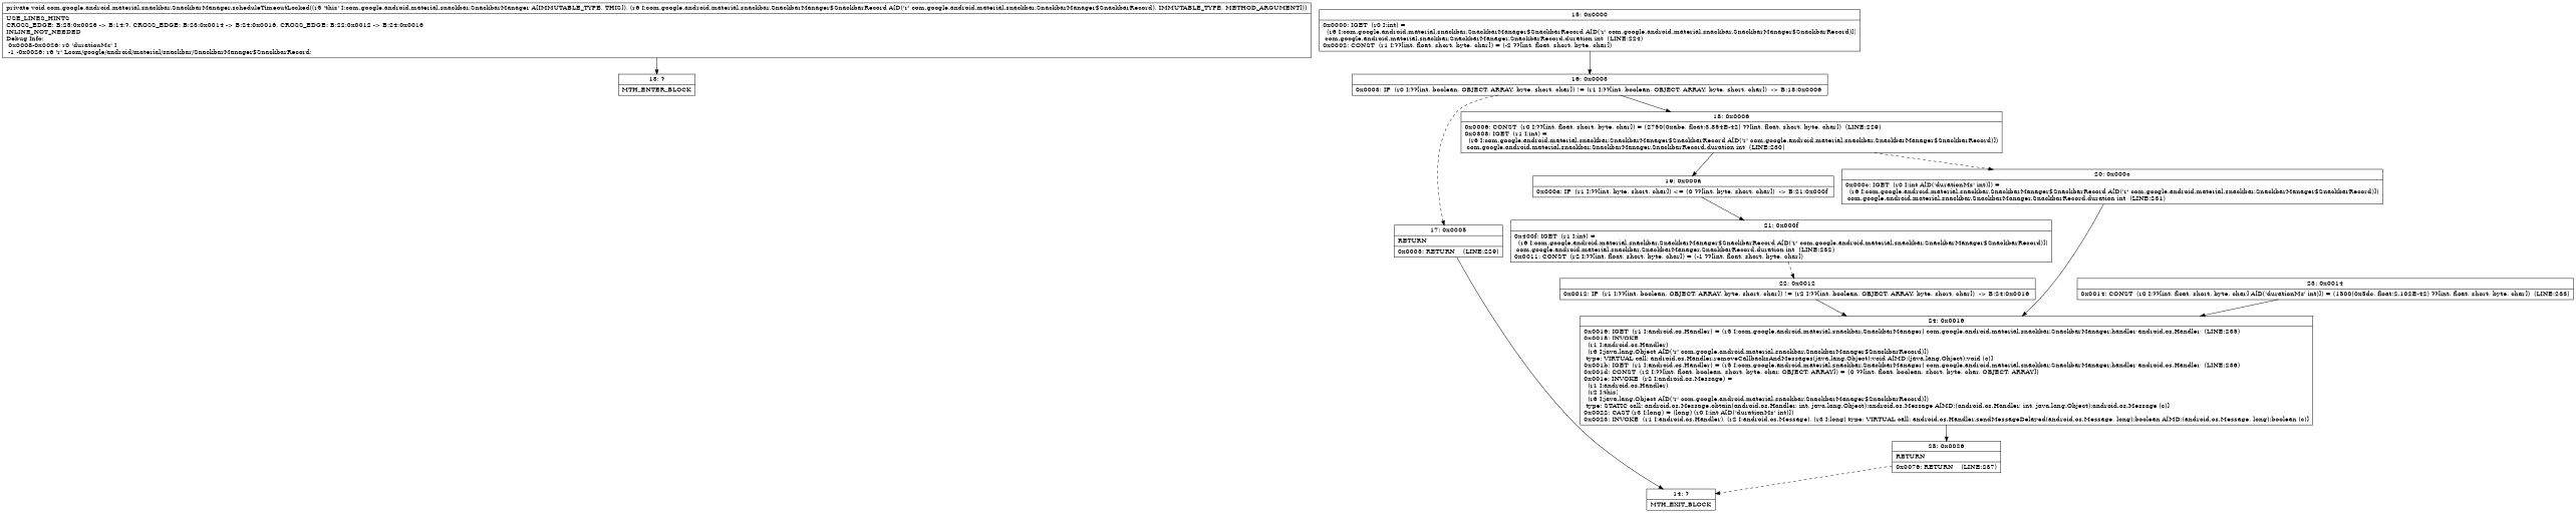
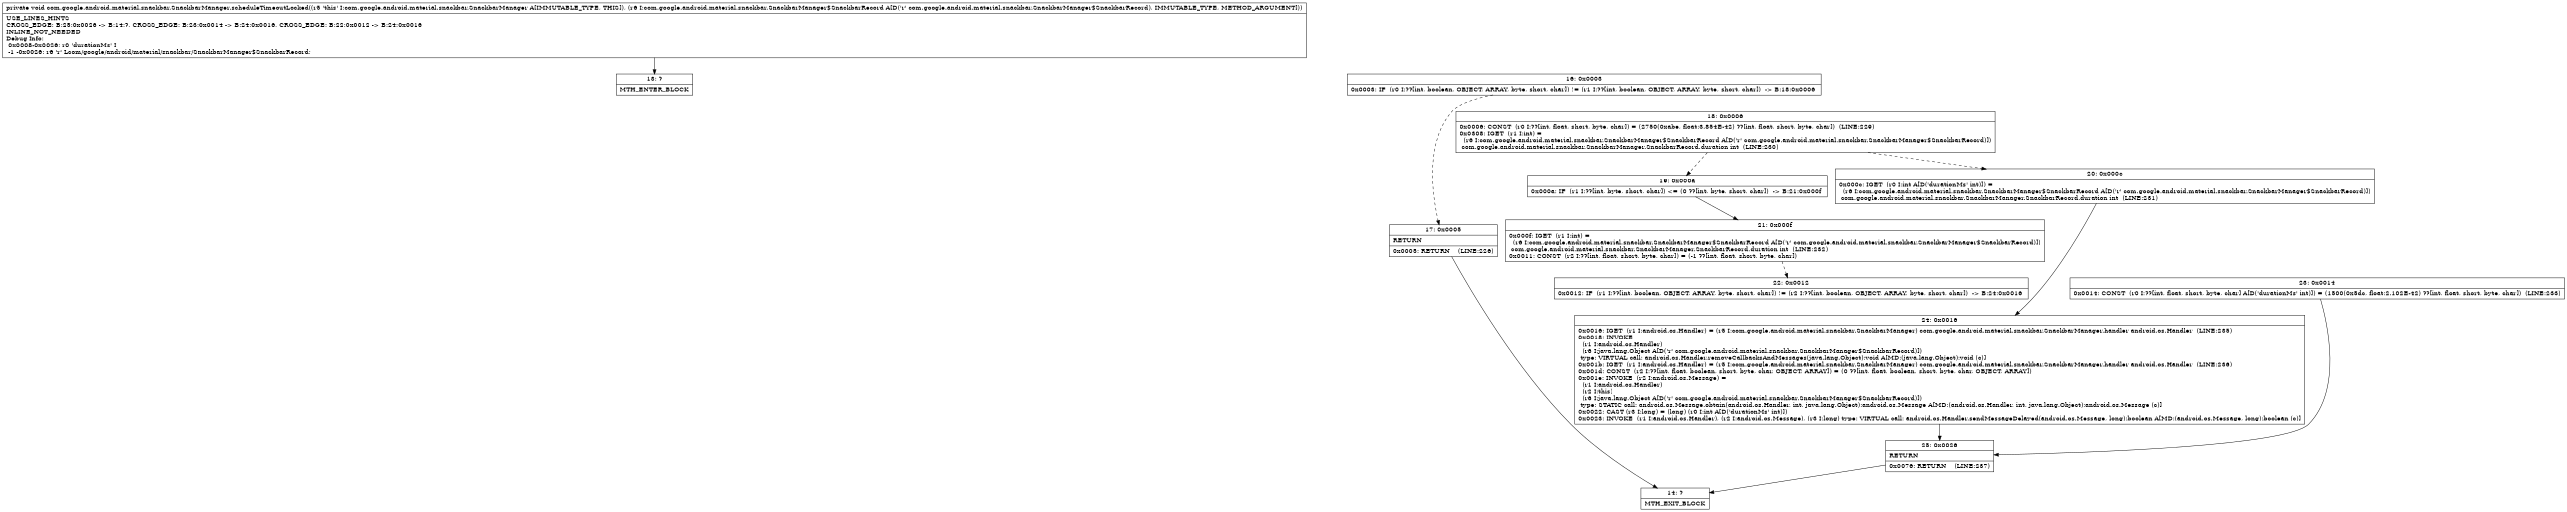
  digraph {
    node [shape=record]
    n1 [label="{13\:\ ?|MTH_ENTER_BLOCK\l}"]
-   n2 [label="{15\:\ 0x0000|0x0000: IGET  (r0 I:int) = \l  (r6 I:com.google.android.material.snackbar.SnackbarManager$SnackbarRecord A[D('r' com.google.android.material.snackbar.SnackbarManager$SnackbarRecord)])\l com.google.android.material.snackbar.SnackbarManager.SnackbarRecord.duration int  (LINE:224)\l0x0002: CONST  (r1 I:??[int, float, short, byte, char]) = (\-2 ??[int, float, short, byte, char]) \l}"]
    n3 [label="{16\:\ 0x0003|0x0003: IF  (r0 I:??[int, boolean, OBJECT, ARRAY, byte, short, char]) != (r1 I:??[int, boolean, OBJECT, ARRAY, byte, short, char])  \-\> B:18:0x0006 \l}"]
-   n4 [label="{17\:\ 0x0005|RETURN\l|0x0005: RETURN    (LINE:229)\l}"]
+   n4 [label="{17\:\ 0x0005|RETURN\l|0x0005: RETURN    (LINE:226)\l}"]
    n5 [label="{18\:\ 0x0006|0x0006: CONST  (r0 I:??[int, float, short, byte, char]) = (2750(0xabe, float:3.854E\-42) ??[int, float, short, byte, char])  (LINE:229)\l0x0308: IGET  (r1 I:int) = \l  (r6 I:com.google.android.material.snackbar.SnackbarManager$SnackbarRecord A[D('r' com.google.android.material.snackbar.SnackbarManager$SnackbarRecord)])\l com.google.android.material.snackbar.SnackbarManager.SnackbarRecord.duration int  (LINE:230)\l}"]
    n6 [label="{14\:\ ?|MTH_EXIT_BLOCK\l}"]
    n7 [label="{19\:\ 0x000a|0x000a: IF  (r1 I:??[int, byte, short, char]) \<= (0 ??[int, byte, short, char])  \-\> B:21:0x000f \l}"]
    n8 [label="{20\:\ 0x000c|0x000c: IGET  (r0 I:int A[D('durationMs' int)]) = \l  (r6 I:com.google.android.material.snackbar.SnackbarManager$SnackbarRecord A[D('r' com.google.android.material.snackbar.SnackbarManager$SnackbarRecord)])\l com.google.android.material.snackbar.SnackbarManager.SnackbarRecord.duration int  (LINE:231)\l}"]
-   n9 [label="{21\:\ 0x000f|0x400f: IGET  (r1 I:int) = \l  (r6 I:com.google.android.material.snackbar.SnackbarManager$SnackbarRecord A[D('r' com.google.android.material.snackbar.SnackbarManager$SnackbarRecord)])\l com.google.android.material.snackbar.SnackbarManager.SnackbarRecord.duration int  (LINE:232)\l0x0011: CONST  (r2 I:??[int, float, short, byte, char]) = (\-1 ??[int, float, short, byte, char]) \l}"]
+   n9 [label="{21\:\ 0x000f|0x000f: IGET  (r1 I:int) = \l  (r6 I:com.google.android.material.snackbar.SnackbarManager$SnackbarRecord A[D('r' com.google.android.material.snackbar.SnackbarManager$SnackbarRecord)])\l com.google.android.material.snackbar.SnackbarManager.SnackbarRecord.duration int  (LINE:232)\l0x0011: CONST  (r2 I:??[int, float, short, byte, char]) = (\-1 ??[int, float, short, byte, char]) \l}"]
    n10 [label="{24\:\ 0x0016|0x0016: IGET  (r1 I:android.os.Handler) = (r5 I:com.google.android.material.snackbar.SnackbarManager) com.google.android.material.snackbar.SnackbarManager.handler android.os.Handler  (LINE:235)\l0x0018: INVOKE  \l  (r1 I:android.os.Handler)\l  (r6 I:java.lang.Object A[D('r' com.google.android.material.snackbar.SnackbarManager$SnackbarRecord)])\l type: VIRTUAL call: android.os.Handler.removeCallbacksAndMessages(java.lang.Object):void A[MD:(java.lang.Object):void (c)]\l0x001b: IGET  (r1 I:android.os.Handler) = (r5 I:com.google.android.material.snackbar.SnackbarManager) com.google.android.material.snackbar.SnackbarManager.handler android.os.Handler  (LINE:236)\l0x001d: CONST  (r2 I:??[int, float, boolean, short, byte, char, OBJECT, ARRAY]) = (0 ??[int, float, boolean, short, byte, char, OBJECT, ARRAY]) \l0x001e: INVOKE  (r2 I:android.os.Message) = \l  (r1 I:android.os.Handler)\l  (r2 I:this)\l  (r6 I:java.lang.Object A[D('r' com.google.android.material.snackbar.SnackbarManager$SnackbarRecord)])\l type: STATIC call: android.os.Message.obtain(android.os.Handler, int, java.lang.Object):android.os.Message A[MD:(android.os.Handler, int, java.lang.Object):android.os.Message (c)]\l0x0022: CAST (r3 I:long) = (long) (r0 I:int A[D('durationMs' int)]) \l0x0023: INVOKE  (r1 I:android.os.Handler), (r2 I:android.os.Message), (r3 I:long) type: VIRTUAL call: android.os.Handler.sendMessageDelayed(android.os.Message, long):boolean A[MD:(android.os.Message, long):boolean (c)]\l}"]
    n11 [label="{22\:\ 0x0012|0x0012: IF  (r1 I:??[int, boolean, OBJECT, ARRAY, byte, short, char]) != (r2 I:??[int, boolean, OBJECT, ARRAY, byte, short, char])  \-\> B:24:0x0016 \l}"]
    n12 [label="{25\:\ 0x0026|RETURN\l|0x0076: RETURN    (LINE:237)\l}"]
    n13 [label="{23\:\ 0x0014|0x0014: CONST  (r0 I:??[int, float, short, byte, char] A[D('durationMs' int)]) = (1500(0x5dc, float:2.102E\-42) ??[int, float, short, byte, char])  (LINE:233)\l}"]
    n14 [label="{private void com.google.android.material.snackbar.SnackbarManager.scheduleTimeoutLocked((r5 'this' I:com.google.android.material.snackbar.SnackbarManager A[IMMUTABLE_TYPE, THIS]), (r6 I:com.google.android.material.snackbar.SnackbarManager$SnackbarRecord A[D('r' com.google.android.material.snackbar.SnackbarManager$SnackbarRecord), IMMUTABLE_TYPE, METHOD_ARGUMENT]))  | USE_LINES_HINTS\lCROSS_EDGE: B:25:0x0026 \-\> B:14:?, CROSS_EDGE: B:23:0x0014 \-\> B:24:0x0016, CROSS_EDGE: B:22:0x0012 \-\> B:24:0x0016\lINLINE_NOT_NEEDED\lDebug Info:\l  0x0008\-0x0026: r0 'durationMs' I\l  \-1 \-0x0026: r6 'r' Lcom\/google\/android\/material\/snackbar\/SnackbarManager$SnackbarRecord;\l}"]
-   n2 -> n3
    n3 -> n4 [style=dashed]
-   n3 -> n5
    n4 -> n6
-   n5 -> n7
+   n5 -> n7 [style=dashed]
    n5 -> n8 [style=dashed]
    n7 -> n9
    n8 -> n10
    n9 -> n11 [style=dashed]
    n10 -> n12
-   n11 -> n10
-   n12 -> n6 [style=dashed]
-   n13 -> n10
+   n12 -> n6
+   n13 -> n12
    n14 -> n1
  }
